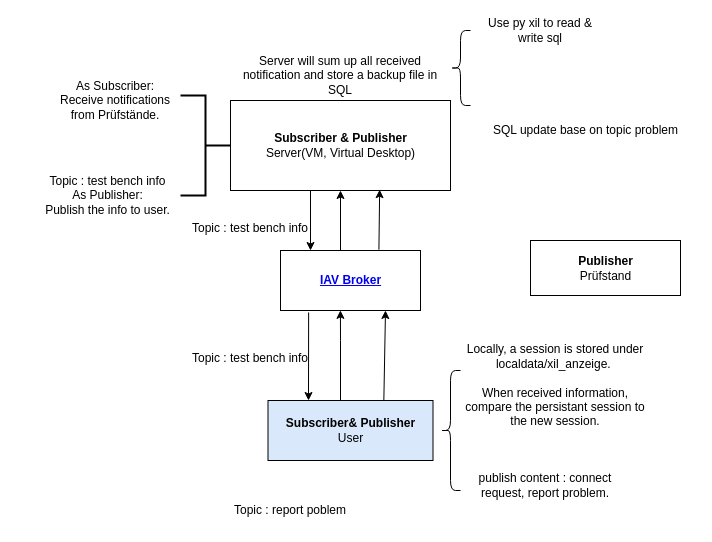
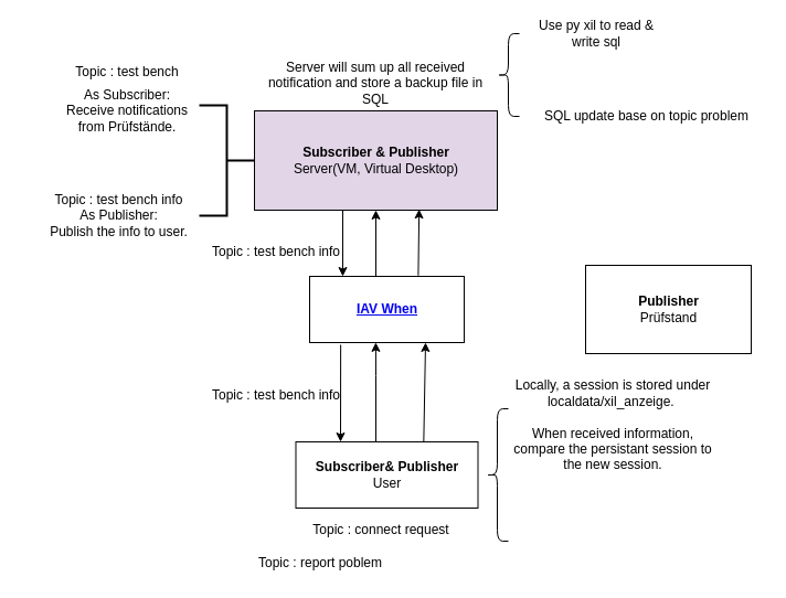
  <mxCell id="0" />
  <mxCell id="1" parent="0" />
- <mxCell id="2" value="&lt;b&gt;Subscriber &amp;amp; Publisher&lt;br&gt;&lt;/b&gt;Server(VM, Virtual Desktop)" style="html=1;" parent="1" vertex="1"><mxGeometry x="230" y="100" width="220" height="90" as="geometry" /></mxCell>
- <mxCell id="3" value="&lt;b&gt;&lt;a href=&quot;https://confluence.iavgroup.local/pages/viewpage.action?spaceKey=IAVWiki&amp;amp;title=IAV+MQTT+Broker&quot;&gt;IAV Broker&lt;/a&gt;&lt;/b&gt;" style="html=1;" parent="1" vertex="1"><mxGeometry x="280" y="250" width="140" height="60" as="geometry" /></mxCell>
- <mxCell id="4" value="&lt;b&gt;Publisher&lt;/b&gt;&lt;br&gt;Prüfstand" style="html=1;" parent="1" vertex="1"><mxGeometry x="530" y="240" width="150" height="55" as="geometry" /></mxCell>
+ <mxCell id="2" value="&lt;b&gt;Subscriber &amp;amp; Publisher&lt;br&gt;&lt;/b&gt;Server(VM, Virtual Desktop)" style="html=1;fillColor=#e1d5e7;" parent="1" vertex="1"><mxGeometry x="230" y="100" width="220" height="90" as="geometry" /></mxCell>
+ <mxCell id="3" value="&lt;b&gt;&lt;a href=&quot;https://confluence.iavgroup.local/pages/viewpage.action?spaceKey=IAVWiki&amp;amp;title=IAV+MQTT+Broker&quot;&gt;IAV When&lt;/a&gt;&lt;/b&gt;" style="html=1;" parent="1" vertex="1"><mxGeometry x="280" y="250" width="140" height="60" as="geometry" /></mxCell>
+ <mxCell id="4" value="&lt;b&gt;Publisher&lt;/b&gt;&lt;br&gt;Prüfstand" style="html=1;" parent="1" vertex="1"><mxGeometry x="530" y="240" width="150" height="80" as="geometry" /></mxCell>
  <mxCell id="5" value="" style="strokeWidth=2;html=1;shape=mxgraph.flowchart.annotation_2;align=left;labelPosition=right;pointerEvents=1;rotation=-180;" parent="1" vertex="1"><mxGeometry x="180" y="95" width="50" height="100" as="geometry" /></mxCell>
  <mxCell id="6" value="As Subscriber:&lt;br&gt;Receive notifications from Prüfstände." style="text;html=1;strokeColor=none;fillColor=none;align=center;verticalAlign=middle;whiteSpace=wrap;rounded=0;" parent="1" vertex="1"><mxGeometry x="50" y="80" width="130" height="40" as="geometry" /></mxCell>
- <mxCell id="8" value="&lt;b&gt;Subscriber&lt;/b&gt;&lt;b&gt;&amp;amp; Publisher&lt;/b&gt;&lt;br&gt;User" style="html=1;fillColor=#dae8fc;" vertex="1" parent="1"><mxGeometry x="267.5" y="400" width="165" height="60" as="geometry" /></mxCell>
+ <mxCell id="7" value="Topic : test bench" style="text;html=1;strokeColor=none;fillColor=none;align=center;verticalAlign=middle;whiteSpace=wrap;rounded=0;" parent="1" vertex="1"><mxGeometry x="65" y="50" width="100" height="30" as="geometry" /></mxCell>
+ <mxCell id="8" value="&lt;b&gt;Subscriber&lt;/b&gt;&lt;b&gt;&amp;amp; Publisher&lt;/b&gt;&lt;br&gt;User" style="html=1;" vertex="1" parent="1"><mxGeometry x="267.5" y="400" width="165" height="60" as="geometry" /></mxCell>
  <mxCell id="9" value="" style="endArrow=classic;html=1;rounded=0;" edge="1" parent="1"><mxGeometry width="50" height="50" relative="1" as="geometry"><mxPoint x="310" y="190" as="sourcePoint" /><mxPoint x="310" y="250" as="targetPoint" /></mxGeometry></mxCell>
  <mxCell id="10" value="" style="endArrow=classic;html=1;rounded=0;exitX=0.201;exitY=1.033;exitDx=0;exitDy=0;exitPerimeter=0;" edge="1" parent="1" source="3"><mxGeometry width="50" height="50" relative="1" as="geometry"><mxPoint x="270" y="390" as="sourcePoint" /><mxPoint x="308" y="400" as="targetPoint" /></mxGeometry></mxCell>
  <mxCell id="11" value="Server will sum up all received notification and store a backup file in SQL" style="text;html=1;strokeColor=none;fillColor=none;align=center;verticalAlign=middle;whiteSpace=wrap;rounded=0;" vertex="1" parent="1"><mxGeometry x="230" y="55" width="220" height="40" as="geometry" /></mxCell>
  <mxCell id="12" value="Topic : test bench info&lt;br&gt;As Publisher:&lt;br&gt;Publish the info to user." style="text;html=1;strokeColor=none;fillColor=none;align=center;verticalAlign=middle;whiteSpace=wrap;rounded=0;" vertex="1" parent="1"><mxGeometry x="20" y="135" width="175" height="120" as="geometry" /></mxCell>
  <mxCell id="13" value="" style="shape=curlyBracket;whiteSpace=wrap;html=1;rounded=1;size=0.5;" vertex="1" parent="1"><mxGeometry x="450" width="20" height="75" as="geometry" y="30" /></mxCell>
  <mxCell id="14" value="Use py xil to read &amp;amp; write sql" style="text;html=1;strokeColor=none;fillColor=none;align=center;verticalAlign=middle;whiteSpace=wrap;rounded=0;" vertex="1" parent="1"><mxGeometry x="480" y="20" width="120" height="20" as="geometry" /></mxCell>
  <mxCell id="15" value="" style="shape=curlyBracket;whiteSpace=wrap;html=1;rounded=1;" vertex="1" parent="1"><mxGeometry x="440" y="370" width="20" height="120" as="geometry" /></mxCell>
  <mxCell id="16" value="Locally, a session is stored under localdata/xil_anzeige.&amp;nbsp;&lt;br&gt;&lt;br&gt;When received information, compare the persistant session to the new session." style="text;html=1;strokeColor=none;fillColor=none;align=center;verticalAlign=middle;whiteSpace=wrap;rounded=0;" vertex="1" parent="1"><mxGeometry x="460" y="370" width="190" height="30" as="geometry" /></mxCell>
  <mxCell id="17" value="Topic : test bench info" style="text;html=1;strokeColor=none;fillColor=none;align=center;verticalAlign=middle;whiteSpace=wrap;rounded=0;" vertex="1" parent="1"><mxGeometry x="190" y="215" width="120" height="25" as="geometry" /></mxCell>
  <mxCell id="18" value="Topic : test bench info" style="text;html=1;strokeColor=none;fillColor=none;align=center;verticalAlign=middle;whiteSpace=wrap;rounded=0;" vertex="1" parent="1"><mxGeometry x="190" y="345" width="120" height="25" as="geometry" /></mxCell>
- <mxCell id="19" value="publish content : connect request, report problem." style="text;html=1;strokeColor=none;fillColor=none;align=center;verticalAlign=middle;whiteSpace=wrap;rounded=0;" vertex="1" parent="1"><mxGeometry x="470" y="460" width="150" height="50" as="geometry" /></mxCell>
  <mxCell id="20" value="" style="endArrow=classic;html=1;rounded=0;entryX=0.428;entryY=0.998;entryDx=0;entryDy=0;entryPerimeter=0;" edge="1" parent="1" target="3"><mxGeometry width="50" height="50" relative="1" as="geometry"><mxPoint x="340" y="400" as="sourcePoint" /><mxPoint x="340" y="320" as="targetPoint" /><Array as="points"><mxPoint x="340" y="340" /></Array></mxGeometry></mxCell>
+ <mxCell id="21" value="Topic : connect request" style="text;html=1;strokeColor=none;fillColor=none;align=center;verticalAlign=middle;whiteSpace=wrap;rounded=0;" vertex="1" parent="1"><mxGeometry x="270" y="470" width="150" height="20" as="geometry" /></mxCell>
  <mxCell id="22" value="" style="endArrow=classic;html=1;rounded=0;entryX=0.5;entryY=1;entryDx=0;entryDy=0;" edge="1" parent="1" target="2"><mxGeometry width="50" height="50" relative="1" as="geometry"><mxPoint x="340" y="250" as="sourcePoint" /><mxPoint x="370" y="200" as="targetPoint" /></mxGeometry></mxCell>
  <mxCell id="23" value="" style="endArrow=classic;html=1;rounded=0;entryX=0.75;entryY=1;entryDx=0;entryDy=0;exitX=0.702;exitY=0.004;exitDx=0;exitDy=0;exitPerimeter=0;" edge="1" parent="1" source="8" target="3"><mxGeometry width="50" height="50" relative="1" as="geometry"><mxPoint x="360" y="400" as="sourcePoint" /><mxPoint x="410" y="350" as="targetPoint" /></mxGeometry></mxCell>
  <mxCell id="24" value="" style="endArrow=classic;html=1;rounded=0;entryX=0.678;entryY=0.991;entryDx=0;entryDy=0;entryPerimeter=0;exitX=0.703;exitY=-0.013;exitDx=0;exitDy=0;exitPerimeter=0;" edge="1" parent="1" source="3" target="2"><mxGeometry width="50" height="50" relative="1" as="geometry"><mxPoint x="360" y="250" as="sourcePoint" /><mxPoint x="410" y="200" as="targetPoint" /></mxGeometry></mxCell>
  <mxCell id="25" value="Topic : report poblem" style="text;html=1;strokeColor=none;fillColor=none;align=center;verticalAlign=middle;whiteSpace=wrap;rounded=0;" vertex="1" parent="1"><mxGeometry x="215" y="500" width="150" height="20" as="geometry" /></mxCell>
- <mxCell id="26" value="SQL update base on topic problem" style="text;html=1;align=center;verticalAlign=middle;resizable=0;points=[];autosize=1;strokeColor=none;fillColor=none;" vertex="1" parent="1"><mxGeometry x="480" y="115" width="210" height="30" as="geometry" /></mxCell>
+ <mxCell id="26" value="SQL update base on topic problem" style="text;html=1;align=center;verticalAlign=middle;resizable=0;points=[];autosize=1;strokeColor=none;fillColor=none;" vertex="1" parent="1"><mxGeometry x="480" y="90" width="210" height="30" as="geometry" /></mxCell>
